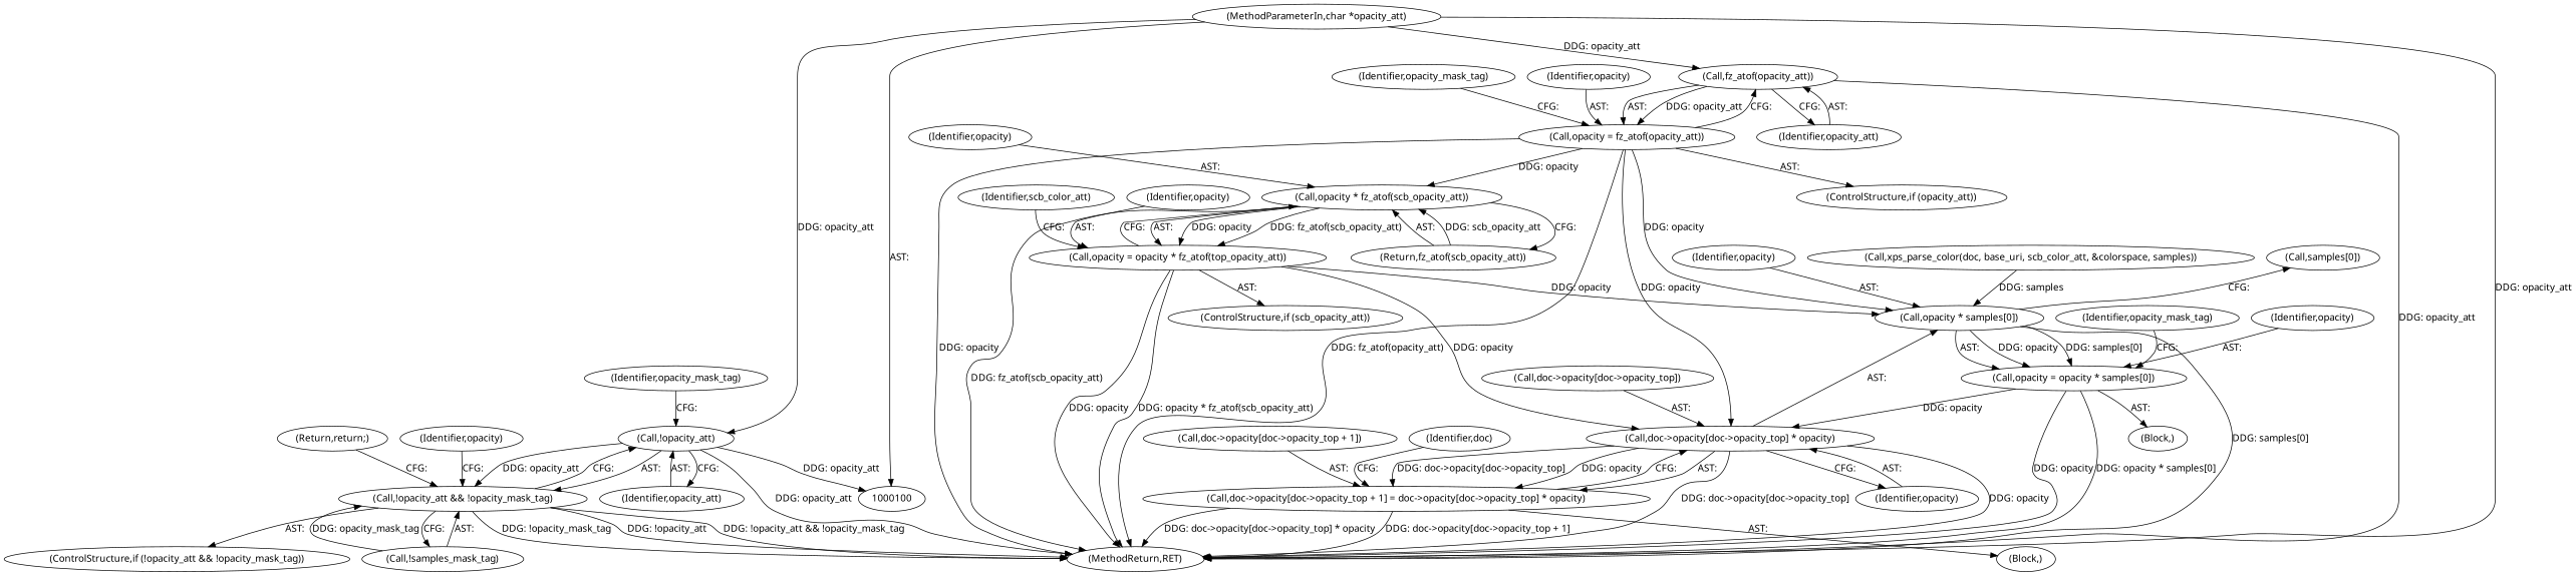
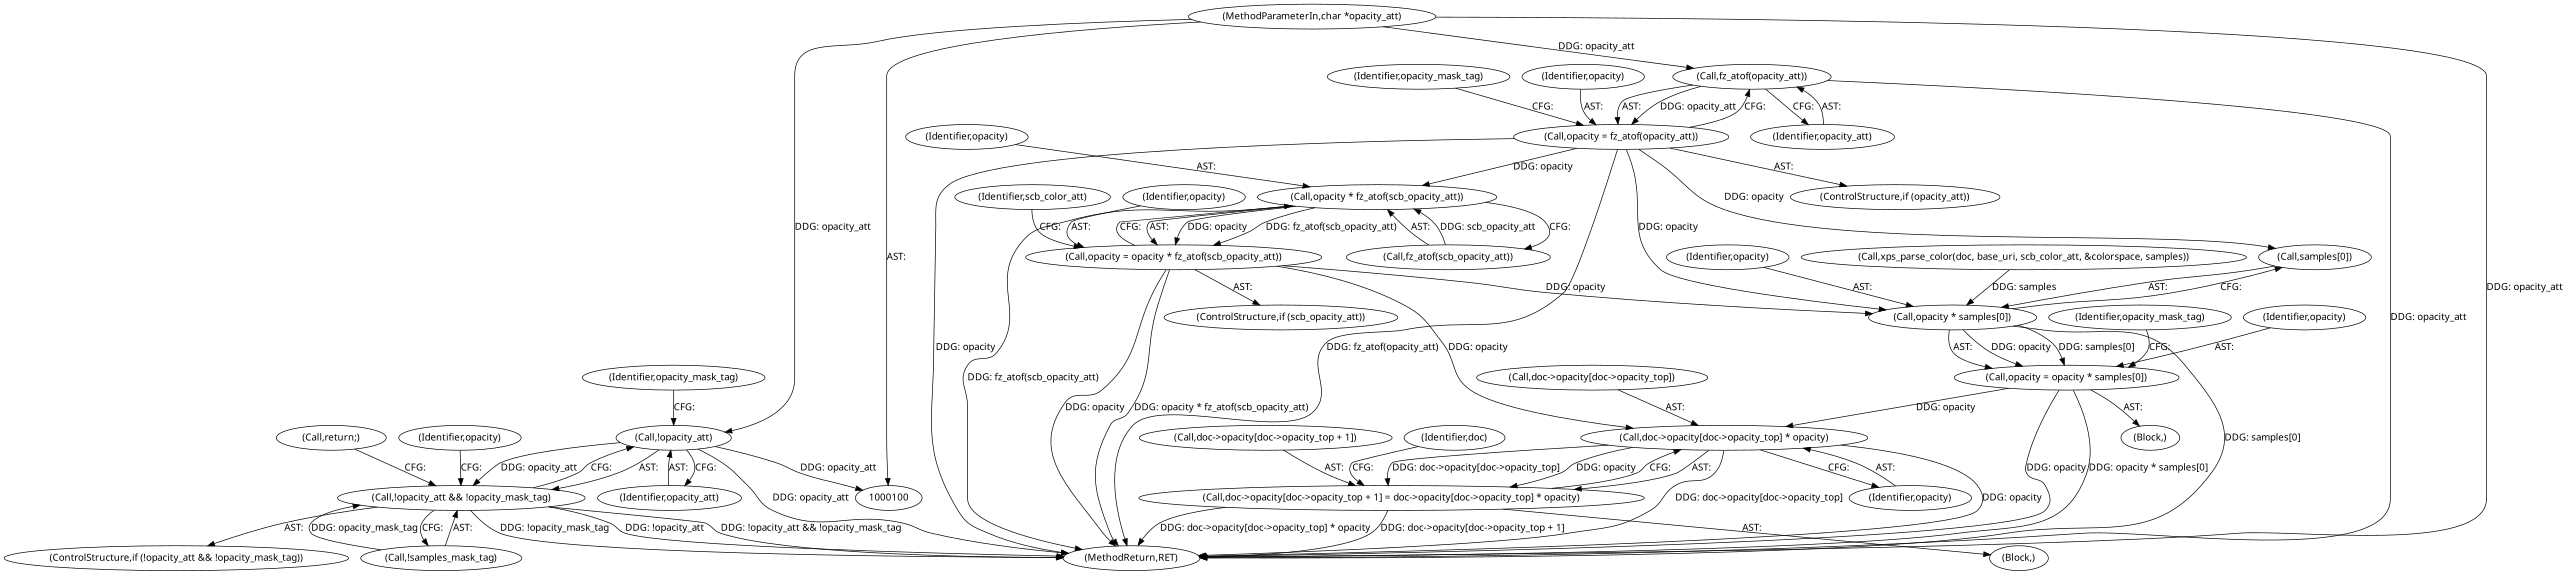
  digraph {
    fontname="Noto Sans"
    node [fontname="Noto Sans"]
    edge [fontname="Noto Sans"]
    n1 [label="(Call,!opacity_att)"]
    n2 [label="(Call,!opacity_att && !opacity_mask_tag)"]
    n3 [label="(Identifier,opacity_att)"]
    n4 [label="(MethodReturn,RET)"]
    1000100
    n6 [label="(Call,!samples_mask_tag)"]
    n7 [label="(ControlStructure,if (!opacity_att && !opacity_mask_tag))"]
    n8 [label="(Call,fz_atof(opacity_att))"]
    n9 [label="(Call,opacity = fz_atof(opacity_att))"]
    n10 [label="(Identifier,opacity_att)"]
    n11 [label="(MethodParameterIn,char *opacity_att)"]
    n12 [label="(Call,opacity * fz_atof(scb_opacity_att))"]
    n13 [label="(Call,opacity * samples[0])"]
    n14 [label="(Call,doc->opacity[doc->opacity_top] * opacity)"]
    n15 [label="(ControlStructure,if (opacity_att))"]
-   n16 [label="(Call,opacity = opacity * fz_atof(top_opacity_att))"]
-   n17 [label="(Return,fz_atof(scb_opacity_att))"]
+   n16 [label="(Call,opacity = opacity * fz_atof(scb_opacity_att))"]
+   n17 [label="(Call,fz_atof(scb_opacity_att))"]
    n18 [label="(Call,opacity = opacity * samples[0])"]
    n19 [label="(Call,samples[0])"]
    n20 [label="(Call,doc->opacity[doc->opacity_top + 1] = doc->opacity[doc->opacity_top] * opacity)"]
    n21 [label="(Identifier,opacity)"]
    n22 [label="(ControlStructure,if (scb_opacity_att))"]
    n23 [label="(Block,)"]
    n24 [label="(Block,)"]
    n25 [label="(Identifier,doc)"]
    n26 [label="(Identifier,opacity_mask_tag)"]
    n27 [label="(Call,doc->opacity[doc->opacity_top + 1])"]
    n28 [label="(Identifier,opacity)"]
    n29 [label="(Identifier,opacity)"]
    n30 [label="(Call,xps_parse_color(doc, base_uri, scb_color_att, &colorspace, samples))"]
    n31 [label="(Identifier,opacity_mask_tag)"]
    n32 [label="(Identifier,opacity_mask_tag)"]
    n33 [label="(Call,doc->opacity[doc->opacity_top])"]
    n34 [label="(Identifier,opacity)"]
    n35 [label="(Identifier,opacity)"]
-   n36 [label="(Return,return;)"]
+   n36 [label="(Call,return;)"]
    n37 [label="(Identifier,opacity)"]
    n38 [label="(Identifier,scb_color_att)"]
    n39 [label="(Identifier,opacity)"]
    n1 -> n2 [label="AST: "]
    n1 -> n2 [label="DDG: opacity_att"]
    n1 -> n3 [label="CFG: "]
    n1 -> n4 [label="DDG: opacity_att"]
    n1 -> 1000100 [label="DDG: opacity_att"]
    n2 -> n1 [label="CFG: "]
    n2 -> n4 [label="DDG: !opacity_mask_tag"]
    n2 -> n4 [label="DDG: !opacity_att"]
    n2 -> n4 [label="DDG: !opacity_att && !opacity_mask_tag"]
    n2 -> n6 [label="CFG: "]
    n2 -> n7 [label="AST: "]
    n3 -> n1 [label="AST: "]
    n6 -> n2 [label="AST: "]
    n6 -> n2 [label="DDG: opacity_mask_tag"]
    n8 -> n4 [label="DDG: opacity_att"]
    n8 -> n9 [label="AST: "]
    n8 -> n9 [label="DDG: opacity_att"]
    n8 -> n10 [label="CFG: "]
    n9 -> n4 [label="DDG: opacity"]
    n9 -> n4 [label="DDG: fz_atof(opacity_att)"]
    n9 -> n8 [label="CFG: "]
    n9 -> n12 [label="DDG: opacity"]
    n9 -> n13 [label="DDG: opacity"]
-   n9 -> n14 [label="DDG: opacity"]
+   n9 -> n19 [label="DDG: opacity"]
    n9 -> n15 [label="AST: "]
    n10 -> n8 [label="AST: "]
    n11 -> n1 [label="DDG: opacity_att"]
    n11 -> n4 [label="DDG: opacity_att"]
    n11 -> 1000100 [label="AST: "]
    n11 -> n8 [label="DDG: opacity_att"]
    n12 -> n4 [label="DDG: fz_atof(scb_opacity_att)"]
    n12 -> n16 [label="AST: "]
    n12 -> n16 [label="DDG: opacity"]
    n12 -> n16 [label="DDG: fz_atof(scb_opacity_att)"]
    n12 -> n17 [label="CFG: "]
    n13 -> n4 [label="DDG: samples[0]"]
    n13 -> n18 [label="AST: "]
    n13 -> n18 [label="DDG: opacity"]
    n13 -> n18 [label="DDG: samples[0]"]
    n13 -> n19 [label="CFG: "]
    n14 -> n4 [label="DDG: doc->opacity[doc->opacity_top]"]
    n14 -> n4 [label="DDG: opacity"]
    n14 -> n20 [label="AST: "]
    n14 -> n20 [label="DDG: doc->opacity[doc->opacity_top]"]
    n14 -> n20 [label="DDG: opacity"]
    n14 -> n21 [label="CFG: "]
    n16 -> n4 [label="DDG: opacity * fz_atof(scb_opacity_att)"]
    n16 -> n4 [label="DDG: opacity"]
    n16 -> n12 [label="CFG: "]
    n16 -> n13 [label="DDG: opacity"]
    n16 -> n14 [label="DDG: opacity"]
    n16 -> n22 [label="AST: "]
    n17 -> n12 [label="AST: "]
    n17 -> n12 [label="DDG: scb_opacity_att"]
    n18 -> n4 [label="DDG: opacity"]
    n18 -> n4 [label="DDG: opacity * samples[0]"]
    n18 -> n14 [label="DDG: opacity"]
    n18 -> n23 [label="AST: "]
-   n14 -> n13 [label="AST: "]
+   n19 -> n13 [label="AST: "]
    n20 -> n4 [label="DDG: doc->opacity[doc->opacity_top] * opacity"]
    n20 -> n4 [label="DDG: doc->opacity[doc->opacity_top + 1]"]
    n20 -> n14 [label="CFG: "]
    n20 -> n24 [label="AST: "]
    n21 -> n14 [label="AST: "]
    n25 -> n20 [label="CFG: "]
    n26 -> n18 [label="CFG: "]
    n27 -> n20 [label="AST: "]
    n28 -> n18 [label="AST: "]
    n29 -> n16 [label="AST: "]
    n30 -> n13 [label="DDG: samples"]
    n31 -> n1 [label="CFG: "]
    n32 -> n9 [label="CFG: "]
    n33 -> n14 [label="AST: "]
    n34 -> n13 [label="AST: "]
    n35 -> n2 [label="CFG: "]
    n36 -> n2 [label="CFG: "]
    n37 -> n12 [label="AST: "]
    n38 -> n16 [label="CFG: "]
    n39 -> n9 [label="AST: "]
  }
